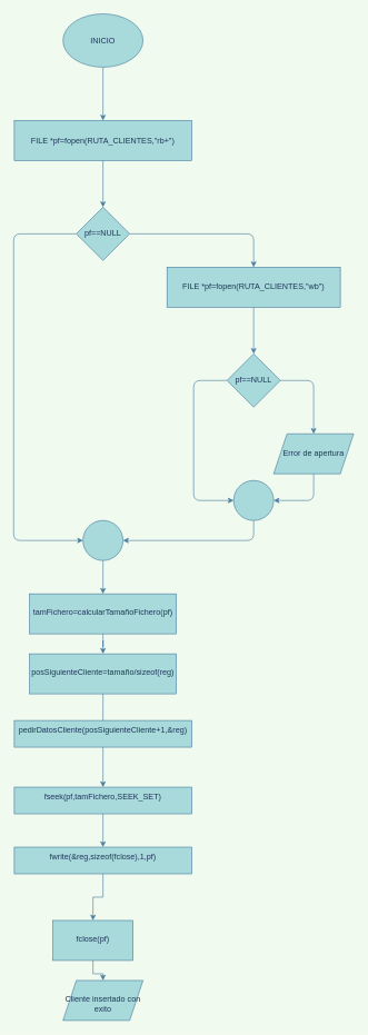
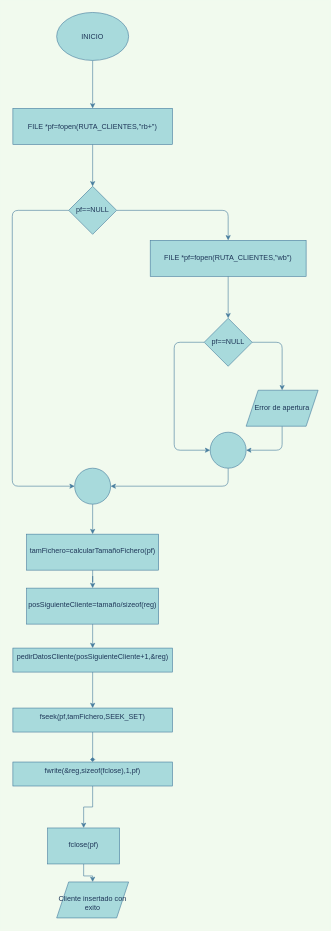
  <mxCell id="0" />
  <mxCell id="1" parent="0" />
  <mxCell id="2" value="" style="edgeStyle=orthogonalEdgeStyle;curved=0;rounded=1;sketch=0;orthogonalLoop=1;jettySize=auto;html=1;strokeColor=#457B9D;fillColor=#A8DADC;fontColor=#1D3557;labelBackgroundColor=#F1FAEE;" parent="1" source="3" target="5" edge="1"><mxGeometry relative="1" as="geometry" /></mxCell>
  <mxCell id="3" value="INICIO" style="ellipse;whiteSpace=wrap;html=1;fillColor=#A8DADC;strokeColor=#457B9D;fontColor=#1D3557;" parent="1" vertex="1"><mxGeometry x="94" y="20" width="120" height="80" as="geometry" /></mxCell>
  <mxCell id="4" value="" style="edgeStyle=orthogonalEdgeStyle;curved=0;rounded=1;sketch=0;orthogonalLoop=1;jettySize=auto;html=1;strokeColor=#457B9D;fillColor=#A8DADC;fontColor=#1D3557;labelBackgroundColor=#F1FAEE;" parent="1" source="5" target="8" edge="1"><mxGeometry relative="1" as="geometry" /></mxCell>
  <mxCell id="5" value="FILE *pf=fopen(RUTA_CLIENTES,&quot;rb+&quot;)" style="whiteSpace=wrap;html=1;fontColor=#1D3557;strokeColor=#457B9D;fillColor=#A8DADC;" parent="1" vertex="1"><mxGeometry x="21" y="180" width="266" height="60" as="geometry" /></mxCell>
  <mxCell id="6" value="" style="edgeStyle=orthogonalEdgeStyle;curved=0;rounded=1;sketch=0;orthogonalLoop=1;jettySize=auto;html=1;strokeColor=#457B9D;fillColor=#A8DADC;fontColor=#1D3557;labelBackgroundColor=#F1FAEE;" parent="1" source="8" target="10" edge="1"><mxGeometry relative="1" as="geometry"><mxPoint x="314" y="420" as="targetPoint" /></mxGeometry></mxCell>
  <mxCell id="7" style="edgeStyle=orthogonalEdgeStyle;curved=0;rounded=1;sketch=0;orthogonalLoop=1;jettySize=auto;html=1;strokeColor=#457B9D;fillColor=#A8DADC;fontColor=#1D3557;entryX=0;entryY=0.5;entryDx=0;entryDy=0;entryPerimeter=0;labelBackgroundColor=#F1FAEE;" parent="1" source="8" target="19" edge="1"><mxGeometry relative="1" as="geometry"><mxPoint x="-20" y="420" as="targetPoint" /><Array as="points"><mxPoint x="20" y="350" /><mxPoint x="20" y="810" /></Array></mxGeometry></mxCell>
  <mxCell id="8" value="pf==NULL" style="rhombus;whiteSpace=wrap;html=1;fontColor=#1D3557;strokeColor=#457B9D;fillColor=#A8DADC;" parent="1" vertex="1"><mxGeometry x="114" y="310" width="80" height="80" as="geometry" /></mxCell>
  <mxCell id="9" value="" style="edgeStyle=orthogonalEdgeStyle;curved=0;rounded=1;sketch=0;orthogonalLoop=1;jettySize=auto;html=1;strokeColor=#457B9D;fillColor=#A8DADC;fontColor=#1D3557;labelBackgroundColor=#F1FAEE;" parent="1" source="10" target="13" edge="1"><mxGeometry relative="1" as="geometry" /></mxCell>
  <mxCell id="10" value="FILE *pf=fopen(RUTA_CLIENTES,&quot;wb&quot;)" style="rounded=0;whiteSpace=wrap;html=1;fillColor=#A8DADC;strokeColor=#457B9D;fontColor=#1D3557;" parent="1" vertex="1"><mxGeometry x="250" y="400" width="260" height="60" as="geometry" /></mxCell>
  <mxCell id="11" value="" style="edgeStyle=orthogonalEdgeStyle;curved=0;rounded=1;sketch=0;orthogonalLoop=1;jettySize=auto;html=1;strokeColor=#457B9D;fillColor=#A8DADC;fontColor=#1D3557;labelBackgroundColor=#F1FAEE;" parent="1" source="13" target="15" edge="1"><mxGeometry relative="1" as="geometry"><Array as="points"><mxPoint x="470" y="570" /></Array></mxGeometry></mxCell>
  <mxCell id="12" style="edgeStyle=orthogonalEdgeStyle;curved=0;rounded=1;sketch=0;orthogonalLoop=1;jettySize=auto;html=1;strokeColor=#457B9D;fillColor=#A8DADC;fontColor=#1D3557;entryX=0;entryY=0.5;entryDx=0;entryDy=0;entryPerimeter=0;labelBackgroundColor=#F1FAEE;" parent="1" source="13" target="17" edge="1"><mxGeometry relative="1" as="geometry"><mxPoint x="320" y="730" as="targetPoint" /><Array as="points"><mxPoint x="290" y="570" /><mxPoint x="290" y="750" /></Array></mxGeometry></mxCell>
  <mxCell id="13" value="pf==NULL" style="rhombus;whiteSpace=wrap;html=1;rounded=0;fontColor=#1D3557;strokeColor=#457B9D;fillColor=#A8DADC;" parent="1" vertex="1"><mxGeometry x="340" y="530" width="80" height="80" as="geometry" /></mxCell>
  <mxCell id="14" style="edgeStyle=orthogonalEdgeStyle;curved=0;rounded=1;sketch=0;orthogonalLoop=1;jettySize=auto;html=1;entryX=1;entryY=0.5;entryDx=0;entryDy=0;entryPerimeter=0;strokeColor=#457B9D;fillColor=#A8DADC;fontColor=#1D3557;labelBackgroundColor=#F1FAEE;" parent="1" source="15" target="17" edge="1"><mxGeometry relative="1" as="geometry" /></mxCell>
  <mxCell id="15" value="Error de apertura" style="shape=parallelogram;perimeter=parallelogramPerimeter;whiteSpace=wrap;html=1;fixedSize=1;rounded=0;fontColor=#1D3557;strokeColor=#457B9D;fillColor=#A8DADC;" parent="1" vertex="1"><mxGeometry x="410" y="650" width="120" height="60" as="geometry" /></mxCell>
  <mxCell id="16" style="edgeStyle=orthogonalEdgeStyle;curved=0;rounded=1;sketch=0;orthogonalLoop=1;jettySize=auto;html=1;strokeColor=#457B9D;fillColor=#A8DADC;fontColor=#1D3557;entryX=1;entryY=0.5;entryDx=0;entryDy=0;entryPerimeter=0;labelBackgroundColor=#F1FAEE;" parent="1" source="17" target="19" edge="1"><mxGeometry relative="1" as="geometry"><mxPoint x="150" y="820" as="targetPoint" /><Array as="points"><mxPoint x="380" y="810" /></Array></mxGeometry></mxCell>
  <mxCell id="17" value="" style="verticalLabelPosition=bottom;verticalAlign=top;html=1;shape=mxgraph.flowchart.on-page_reference;rounded=0;sketch=0;strokeColor=#457B9D;fillColor=#A8DADC;fontColor=#1D3557;" parent="1" vertex="1"><mxGeometry x="350" y="720" width="60" height="60" as="geometry" /></mxCell>
  <mxCell id="18" value="" style="edgeStyle=orthogonalEdgeStyle;rounded=0;orthogonalLoop=1;jettySize=auto;html=1;strokeColor=#457B9D;fontColor=#1D3557;labelBackgroundColor=#F1FAEE;" parent="1" source="19" target="28" edge="1"><mxGeometry relative="1" as="geometry" /></mxCell>
  <mxCell id="19" value="" style="verticalLabelPosition=bottom;verticalAlign=top;html=1;shape=mxgraph.flowchart.on-page_reference;rounded=0;sketch=0;strokeColor=#457B9D;fillColor=#A8DADC;fontColor=#1D3557;" parent="1" vertex="1"><mxGeometry x="124" y="780" width="60" height="60" as="geometry" /></mxCell>
- <mxCell id="20" value="" style="edgeStyle=orthogonalEdgeStyle;rounded=0;orthogonalLoop=1;jettySize=auto;html=1;strokeColor=#457B9D;fontColor=#1D3557;labelBackgroundColor=#F1FAEE;" parent="1" source="21" target="23" edge="1"><mxGeometry relative="1" as="geometry" /></mxCell>
+ <mxCell id="20" value="" style="edgeStyle=orthogonalEdgeStyle;rounded=0;orthogonalLoop=1;jettySize=auto;html=1;strokeColor=#457B9D;fontColor=#1D3557;labelBackgroundColor=#F1FAEE;endArrow=diamond;" parent="1" source="21" target="23" edge="1"><mxGeometry relative="1" as="geometry" /></mxCell>
  <mxCell id="21" value="fseek(pf,tamFichero,SEEK_SET)" style="whiteSpace=wrap;html=1;rounded=0;fontColor=#1D3557;verticalAlign=top;strokeColor=#457B9D;fillColor=#A8DADC;sketch=0;" parent="1" vertex="1"><mxGeometry x="21" y="1180" width="266" height="40" as="geometry" /></mxCell>
  <mxCell id="22" value="" style="edgeStyle=orthogonalEdgeStyle;rounded=0;orthogonalLoop=1;jettySize=auto;html=1;labelBackgroundColor=#F1FAEE;strokeColor=#457B9D;fontColor=#1D3557;" parent="1" source="23" target="32" edge="1"><mxGeometry relative="1" as="geometry" /></mxCell>
  <mxCell id="23" value="fwrite(&amp;amp;reg,sizeof(fclose),1,pf)" style="whiteSpace=wrap;html=1;rounded=0;fontColor=#1D3557;verticalAlign=top;strokeColor=#457B9D;fillColor=#A8DADC;sketch=0;" parent="1" vertex="1"><mxGeometry x="21" y="1270" width="266" height="40" as="geometry" /></mxCell>
  <mxCell id="24" value="" style="edgeStyle=orthogonalEdgeStyle;rounded=0;orthogonalLoop=1;jettySize=auto;html=1;strokeColor=#457B9D;fontColor=#1D3557;labelBackgroundColor=#F1FAEE;" parent="1" source="25" target="21" edge="1"><mxGeometry relative="1" as="geometry" /></mxCell>
  <mxCell id="25" value="pedirDatosCliente(posSiguienteCliente+1,&amp;amp;reg)" style="whiteSpace=wrap;html=1;rounded=0;fontColor=#1D3557;verticalAlign=top;strokeColor=#457B9D;fillColor=#A8DADC;sketch=0;" parent="1" vertex="1"><mxGeometry x="21" y="1080" width="266" height="40" as="geometry" /></mxCell>
  <mxCell id="26" value="&lt;br&gt;Cliente insertado con exito" style="shape=parallelogram;perimeter=parallelogramPerimeter;whiteSpace=wrap;html=1;fixedSize=1;rounded=0;fontColor=#1D3557;verticalAlign=top;strokeColor=#457B9D;fillColor=#A8DADC;sketch=0;" parent="1" vertex="1"><mxGeometry x="94" y="1470" width="120" height="60" as="geometry" /></mxCell>
  <mxCell id="27" value="" style="edgeStyle=orthogonalEdgeStyle;rounded=0;orthogonalLoop=1;jettySize=auto;html=1;strokeColor=#457B9D;fontColor=#1D3557;labelBackgroundColor=#F1FAEE;" parent="1" source="28" target="30" edge="1"><mxGeometry relative="1" as="geometry" /></mxCell>
  <mxCell id="28" value="&lt;br&gt;tamFichero=calcularTamañoFichero(pf)" style="whiteSpace=wrap;html=1;rounded=0;fontColor=#1D3557;verticalAlign=top;strokeColor=#457B9D;fillColor=#A8DADC;sketch=0;" parent="1" vertex="1"><mxGeometry x="44" y="890" width="220" height="60" as="geometry" /></mxCell>
- <mxCell id="29" value="" style="edgeStyle=orthogonalEdgeStyle;rounded=0;orthogonalLoop=1;jettySize=auto;html=1;strokeColor=#457B9D;fontColor=#1D3557;labelBackgroundColor=#F1FAEE;endArrow=none;" parent="1" source="30" target="25" edge="1"><mxGeometry relative="1" as="geometry" /></mxCell>
+ <mxCell id="29" value="" style="edgeStyle=orthogonalEdgeStyle;rounded=0;orthogonalLoop=1;jettySize=auto;html=1;strokeColor=#457B9D;fontColor=#1D3557;labelBackgroundColor=#F1FAEE;" parent="1" source="30" target="25" edge="1"><mxGeometry relative="1" as="geometry" /></mxCell>
  <mxCell id="30" value="&lt;br&gt;posSiguienteCliente=tamaño/sizeof(reg)" style="whiteSpace=wrap;html=1;rounded=0;fontColor=#1D3557;verticalAlign=top;strokeColor=#457B9D;fillColor=#A8DADC;sketch=0;" parent="1" vertex="1"><mxGeometry x="44" y="980" width="220" height="60" as="geometry" /></mxCell>
  <mxCell id="31" value="" style="edgeStyle=orthogonalEdgeStyle;rounded=0;orthogonalLoop=1;jettySize=auto;html=1;labelBackgroundColor=#F1FAEE;strokeColor=#457B9D;fontColor=#1D3557;" parent="1" source="32" target="26" edge="1"><mxGeometry relative="1" as="geometry" /></mxCell>
  <mxCell id="32" value="&lt;br&gt;fclose(pf)" style="whiteSpace=wrap;html=1;rounded=0;fontColor=#1D3557;verticalAlign=top;strokeColor=#457B9D;fillColor=#A8DADC;sketch=0;" parent="1" vertex="1"><mxGeometry x="79" y="1380" width="120" height="60" as="geometry" /></mxCell>
